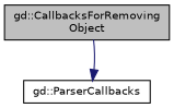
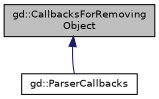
  digraph {
    node [color=black fontname=Helvetica fontsize=10 shape=record style=filled]
    n1 [fillcolor=grey75 fontcolor=black height=0.2 label="gd::CallbacksForRemoving\lObject" width=0.4]
    n2 [fillcolor=white height=0.2 label="gd::ParserCallbacks" width=0.4]
-   n2 -> n1 [color=midnightblue dir=back fontname=Helvetica fontsize=10 labelfontname=Helvetica labelfontsize=10 style=solid]
+   n1 -> n2 [color=midnightblue dir=back fontname=Helvetica fontsize=10 labelfontname=Helvetica labelfontsize=10 style=solid]
  }
